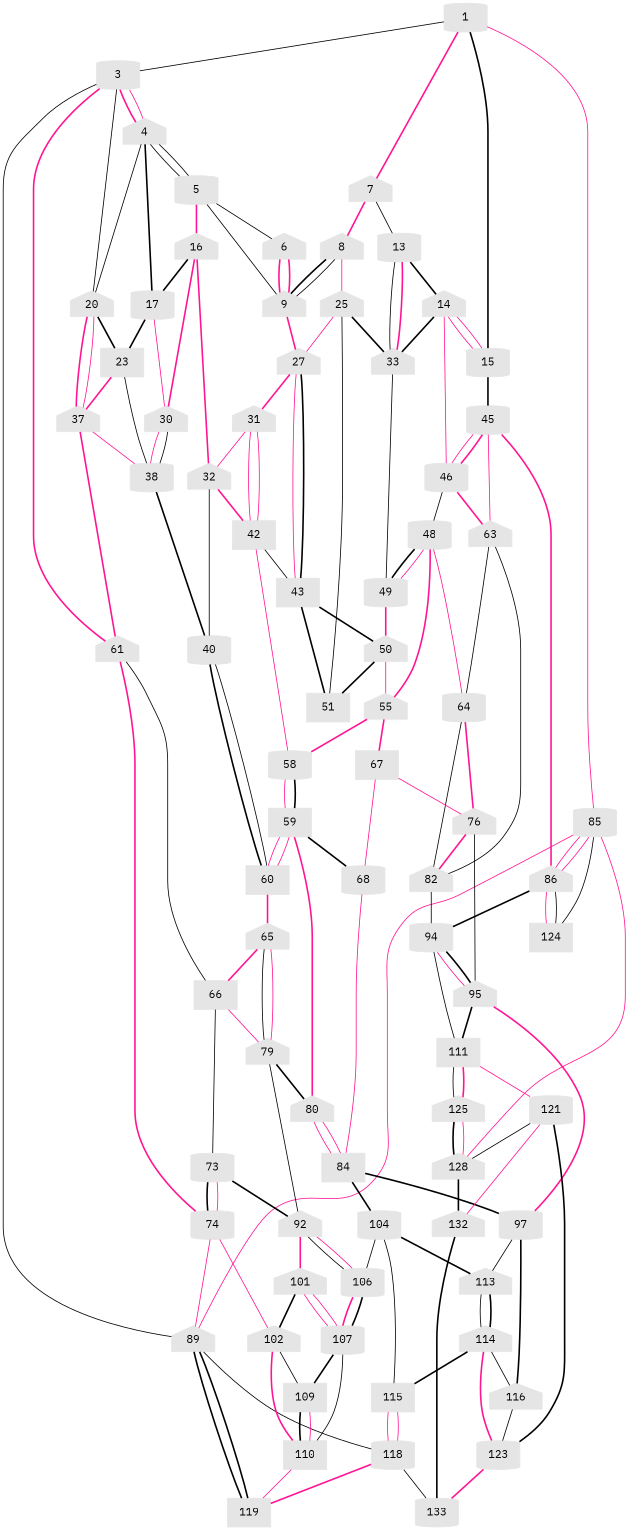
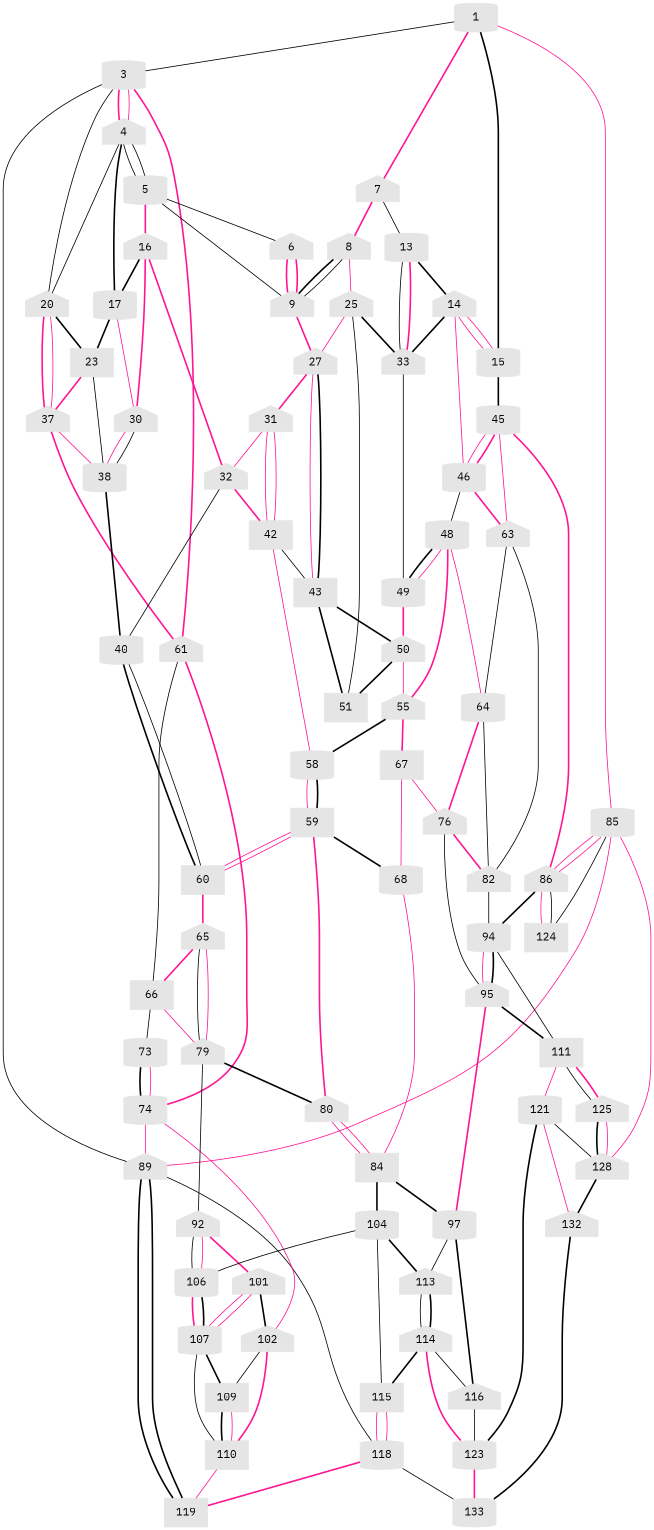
  graph {
    fontname="IBM Plex Mono"
    node [color=gray90 fontname="IBM Plex Mono" shape=house style=filled]
    edge [color=deeppink fontname="IBM Plex Mono" style=solid]
    1 [shape=cylinder super="+2"]
    3 [shape=cylinder super="+19"]
    7 [super="+12"]
    15 [shape=cylinder]
    85 [shape=cylinder super="+130"]
    4 [super="+18"]
    20 [super="+21"]
    61 [super="+62"]
    89 [super="+90"]
    8 [super="+24"]
    13 [shape=cylinder]
    45 [shape=cylinder super="+70"]
    86 [super="+87"]
    124 [shape=box super="+127"]
    128 [super="+129"]
    5 [shape=cylinder super="+11"]
    17 [shape=cylinder super="+22"]
    23 [shape=box super="+36"]
    37 [super="+57"]
    66 [shape=box super="+72"]
    74 [shape=cylinder super="+88"]
    118 [shape=cylinder super="+134"]
    119 [shape=box]
    6
    9 [super="+10"]
    16 [super="+29"]
    30
    27 [super="+28"]
    32 [super="+39"]
    25 [super="+26"]
    14 [super="+35"]
    33 [super="+34"]
    51 [shape=box]
    31
    43 [shape=box super="+52"]
    46 [shape=cylinder super="+47"]
    49 [shape=cylinder]
    63 [super="+71"]
    48 [shape=cylinder super="+54"]
    38 [shape=cylinder super="+41"]
    42 [shape=box super="+44"]
    40 [shape=cylinder]
    50 [super="+53"]
    58 [shape=cylinder]
    60 [shape=box]
    65
    59 [shape=box super="+69"]
    55 [super="+56"]
    64 [shape=cylinder super="+75"]
    82 [super="+91"]
    94 [shape=cylinder super="+100"]
    67 [shape=box super="+78"]
    76 [super="+77"]
    68 [shape=cylinder super="+83"]
    80
    84 [shape=box super="+99"]
    79 [super="+81"]
    73 [shape=cylinder]
    102 [super="+103"]
    95 [super="+96"]
    92 [super="+93"]
    97 [shape=cylinder super="+98"]
    104 [shape=cylinder super="+105"]
    101
    106 [shape=cylinder]
    109 [shape=box]
    110 [shape=box super="+120"]
    111 [shape=box super="+112"]
    113
    116
    115 [shape=box]
    132
    133 [shape=cylinder]
    107 [shape=cylinder super="+108"]
    121 [shape=cylinder super="+122"]
    125
    114 [super="+117"]
    123 [shape=cylinder super="+131"]
    1 -- 3 [color=black]
    1 -- 7 [style=bold]
    1 -- 15 [color=black style=bold]
    1 -- 85
    3 -- 4 [style=bold]
    3 -- 4
    3 -- 20 [color=black]
    3 -- 61 [style=bold]
    3 -- 89 [color=black]
    7 -- 8 [style=bold weight=2]
    7 -- 13 [color=black]
    15 -- 45 [color=black style=bold]
    85 -- 89
    85 -- 86
    85 -- 86
    85 -- 124 [color=black]
    85 -- 128
    4 -- 20 [color=black]
    4 -- 5 [color=black]
    4 -- 5 [color=black]
    4 -- 17 [color=black style=bold]
    20 -- 23 [color=black style=bold]
    20 -- 37 [style=bold]
    20 -- 37
    61 -- 66 [color=black]
    61 -- 74 [style=bold]
    89 -- 118 [color=black]
    89 -- 119 [color=black style=bold]
    89 -- 119 [color=black style=bold]
    8 -- 9 [color=black style=bold]
    8 -- 9 [color=black]
    8 -- 25
    13 -- 14 [color=black style=bold]
    13 -- 33 [color=black]
    13 -- 33 [style=bold]
    45 -- 86 [style=bold]
    45 -- 46
    45 -- 46 [style=bold]
    45 -- 63
    86 -- 124
    86 -- 124 [color=black]
    86 -- 94 [color=black style=bold]
    128 -- 132 [color=black style=bold]
    5 -- 6 [color=black]
    5 -- 9 [color=black]
    5 -- 16 [style=bold]
    17 -- 23 [color=black style=bold]
    17 -- 30
    23 -- 37 [style=bold]
    23 -- 38 [color=black]
    37 -- 61 [style=bold]
    37 -- 38
    66 -- 79
    66 -- 73 [color=black]
    74 -- 89
    74 -- 102
    118 -- 119 [style=bold]
    118 -- 133 [color=black]
    6 -- 9 [style=bold]
    6 -- 9 [style=bold]
    9 -- 27 [style=bold]
    16 -- 17 [color=black style=bold]
    16 -- 30 [style=bold]
    16 -- 32 [style=bold]
    30 -- 38
    30 -- 38 [color=black]
    27 -- 31 [style=bold]
    27 -- 43
    27 -- 43 [color=black style=bold]
    32 -- 42 [style=bold]
    32 -- 40 [color=black]
    25 -- 27
    25 -- 33 [color=black style=bold]
    25 -- 51 [color=black]
    14 -- 15
    14 -- 15
    14 -- 33 [color=black style=bold]
    14 -- 46
    33 -- 49 [color=black]
    31 -- 32
    31 -- 42
    31 -- 42
    43 -- 51 [color=black style=bold]
    43 -- 50 [color=black style=bold]
    46 -- 63 [style=bold]
    46 -- 48 [color=black]
    49 -- 50 [style=bold]
    63 -- 64 [color=black]
    63 -- 82 [color=black]
    48 -- 49 [color=black style=bold]
    48 -- 49
    48 -- 55 [style=bold]
    48 -- 64
    38 -- 40 [color=black style=bold]
    42 -- 43 [color=black]
    42 -- 58
    40 -- 60 [color=black style=bold]
    40 -- 60 [color=black]
    50 -- 51 [color=black style=bold]
    50 -- 55
    58 -- 59
    58 -- 59 [color=black style=bold]
    60 -- 65 [style=bold]
    65 -- 66 [style=bold]
    65 -- 79 [color=black]
    65 -- 79
    59 -- 60
    59 -- 60
    59 -- 68 [color=black style=bold]
    59 -- 80 [style=bold]
-   55 -- 58 [style=bold]
+   55 -- 58 [color=black style=bold]
    55 -- 67 [style=bold]
    64 -- 82 [color=black]
    64 -- 76 [style=bold]
    82 -- 94 [color=black]
    94 -- 95
    94 -- 95 [color=black style=bold]
    94 -- 111 [color=black]
    67 -- 76
    67 -- 68 [weight=2]
    76 -- 82 [style=bold]
    76 -- 95 [color=black]
    68 -- 84
    80 -- 84
    80 -- 84
    84 -- 97 [color=black style=bold]
    84 -- 104 [color=black style=bold]
    79 -- 80 [color=black style=bold]
    79 -- 92 [color=black]
    73 -- 74 [color=black style=bold]
    73 -- 74
-   73 -- 92 [color=black style=bold]
    102 -- 109 [color=black]
    102 -- 110 [style=bold]
    95 -- 97 [style=bold]
    95 -- 111 [color=black style=bold]
    92 -- 101 [style=bold]
    92 -- 106 [color=black]
    92 -- 106
    97 -- 113 [color=black]
    97 -- 116 [color=black style=bold]
    104 -- 106 [color=black]
    104 -- 113 [color=black style=bold]
    104 -- 115 [color=black]
    101 -- 102 [color=black style=bold]
    101 -- 107
    101 -- 107
    106 -- 107 [style=bold]
    106 -- 107 [color=black style=bold]
    109 -- 110 [color=black style=bold]
    109 -- 110
    110 -- 119
    111 -- 121
    111 -- 125 [color=black]
    111 -- 125 [style=bold]
    113 -- 114 [color=black]
    113 -- 114 [color=black style=bold]
    116 -- 123 [color=black]
    115 -- 118
    115 -- 118
    132 -- 133 [color=black style=bold]
    107 -- 109 [color=black style=bold]
    107 -- 110 [color=black]
    121 -- 128 [color=black]
    121 -- 132
    121 -- 123 [color=black style=bold]
    125 -- 128 [color=black style=bold]
    125 -- 128
    114 -- 116 [color=black]
    114 -- 115 [color=black style=bold]
    114 -- 123 [style=bold]
    123 -- 133 [style=bold]
  }
